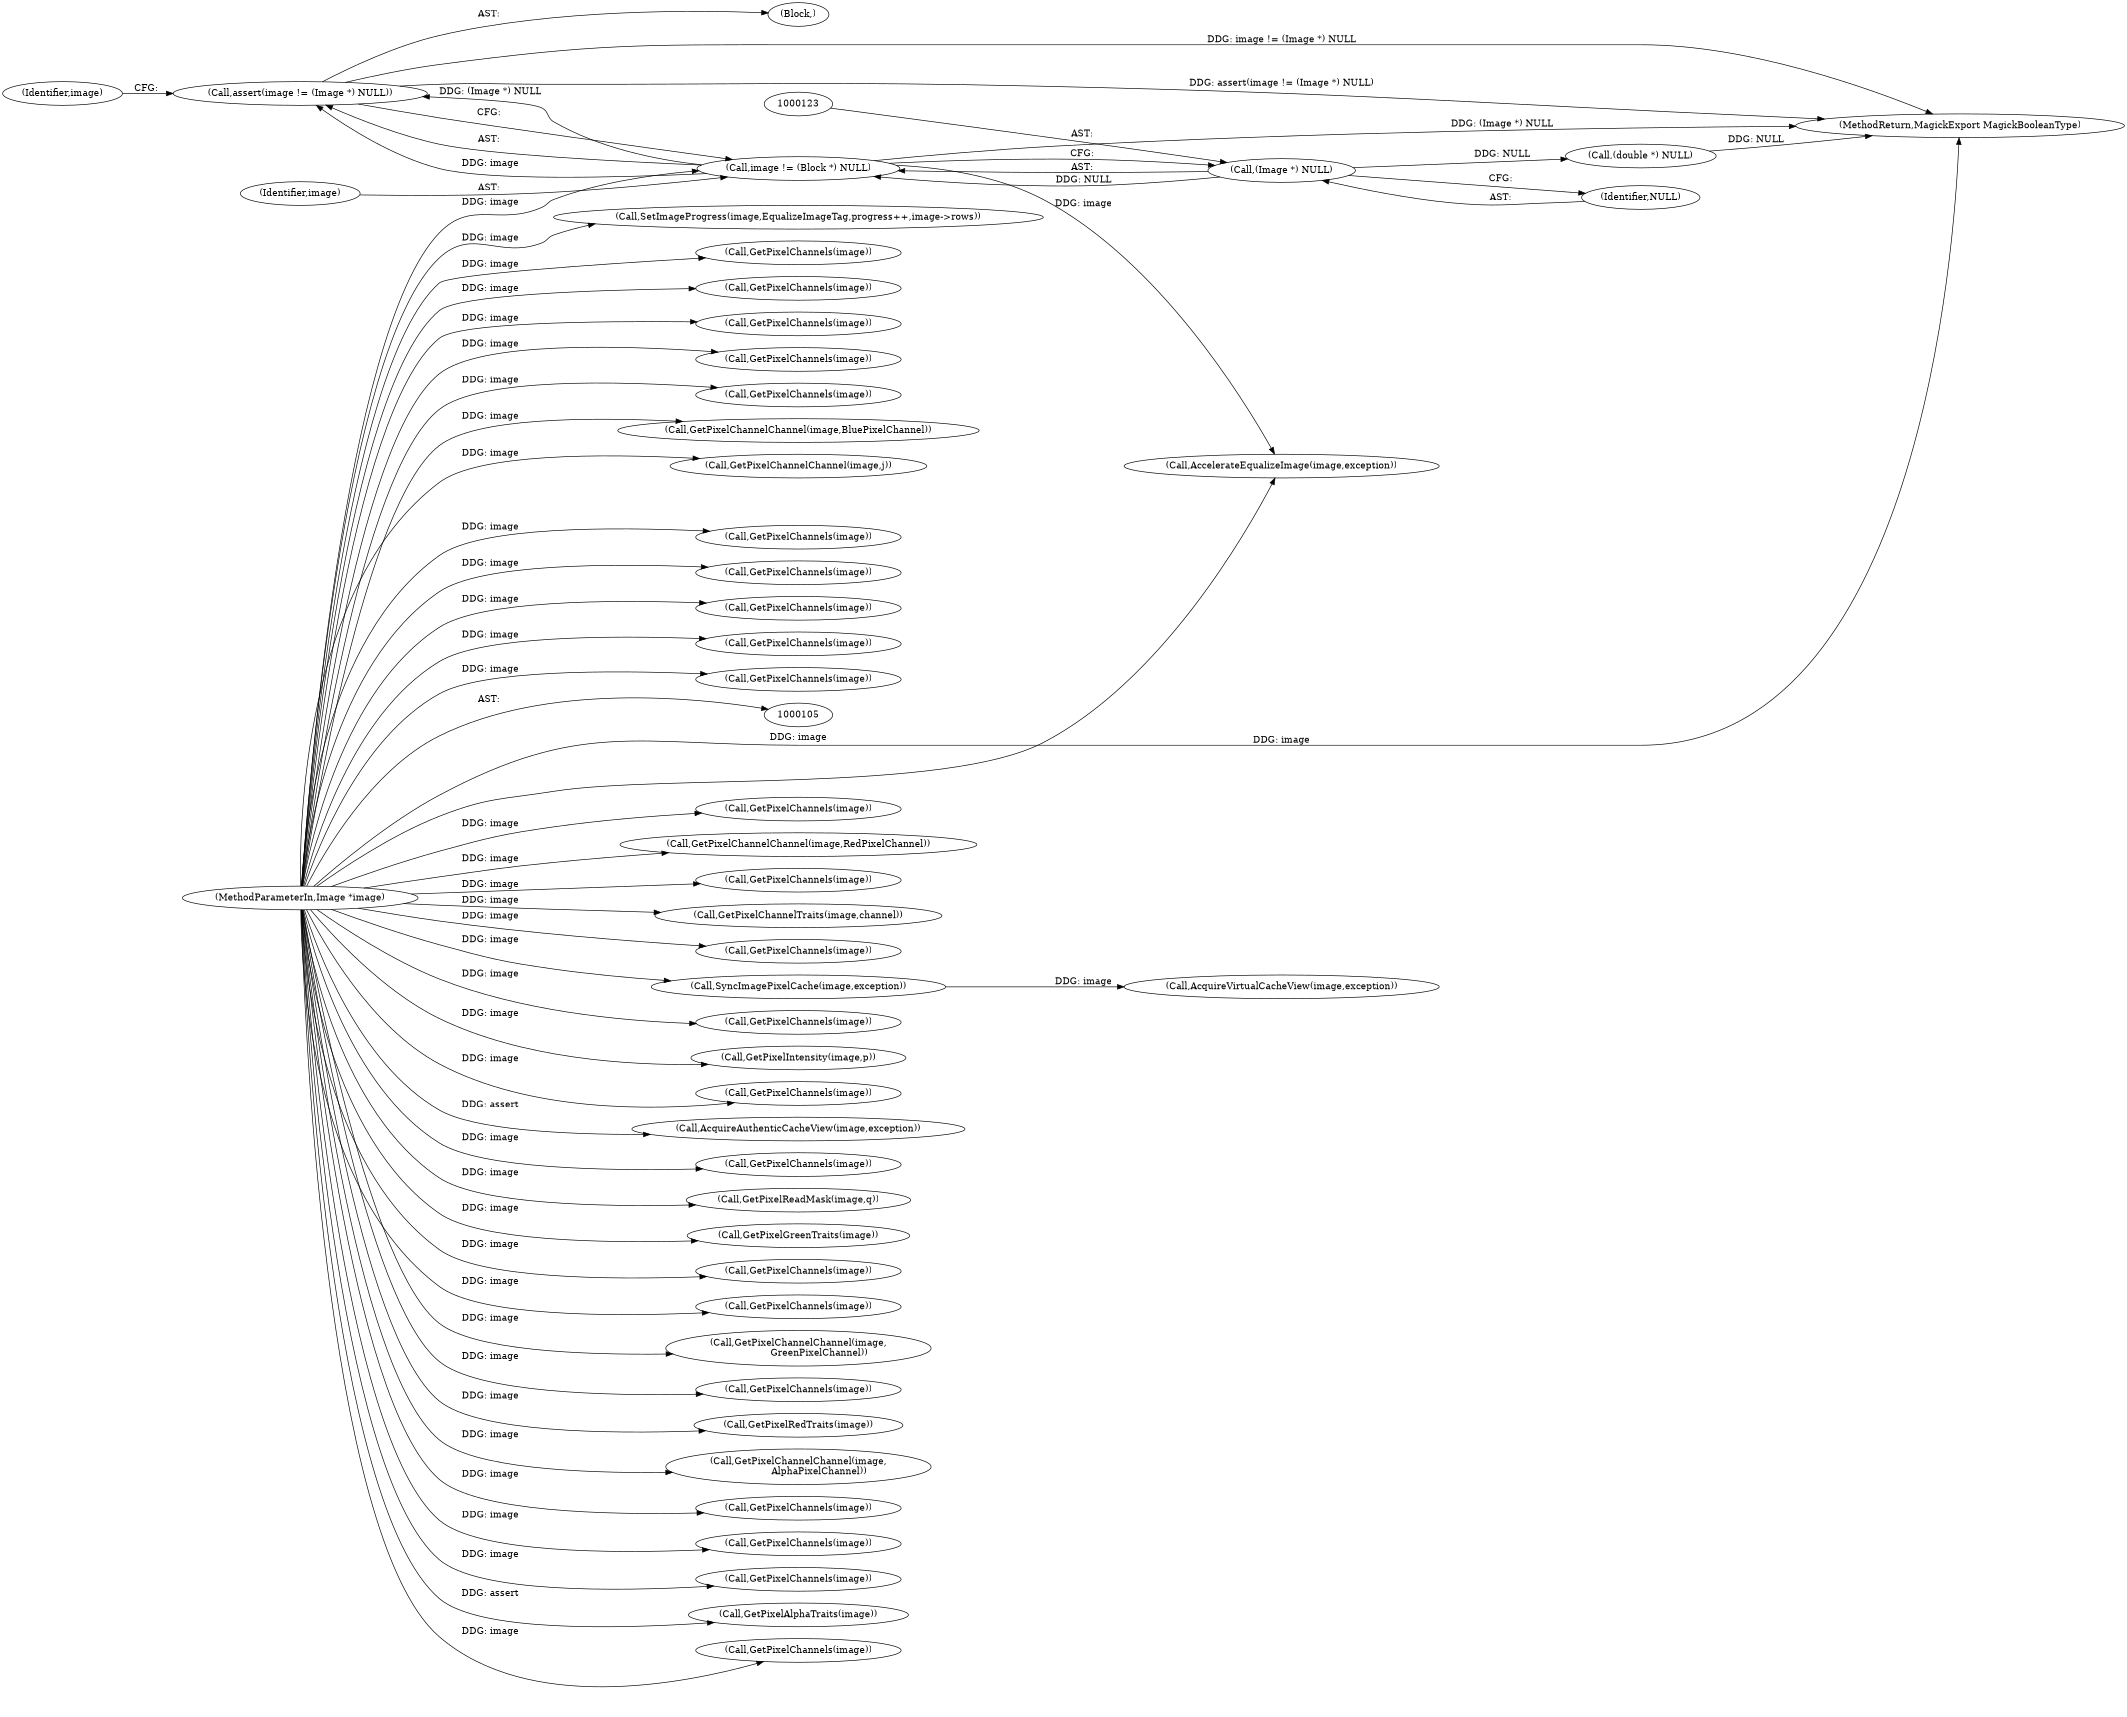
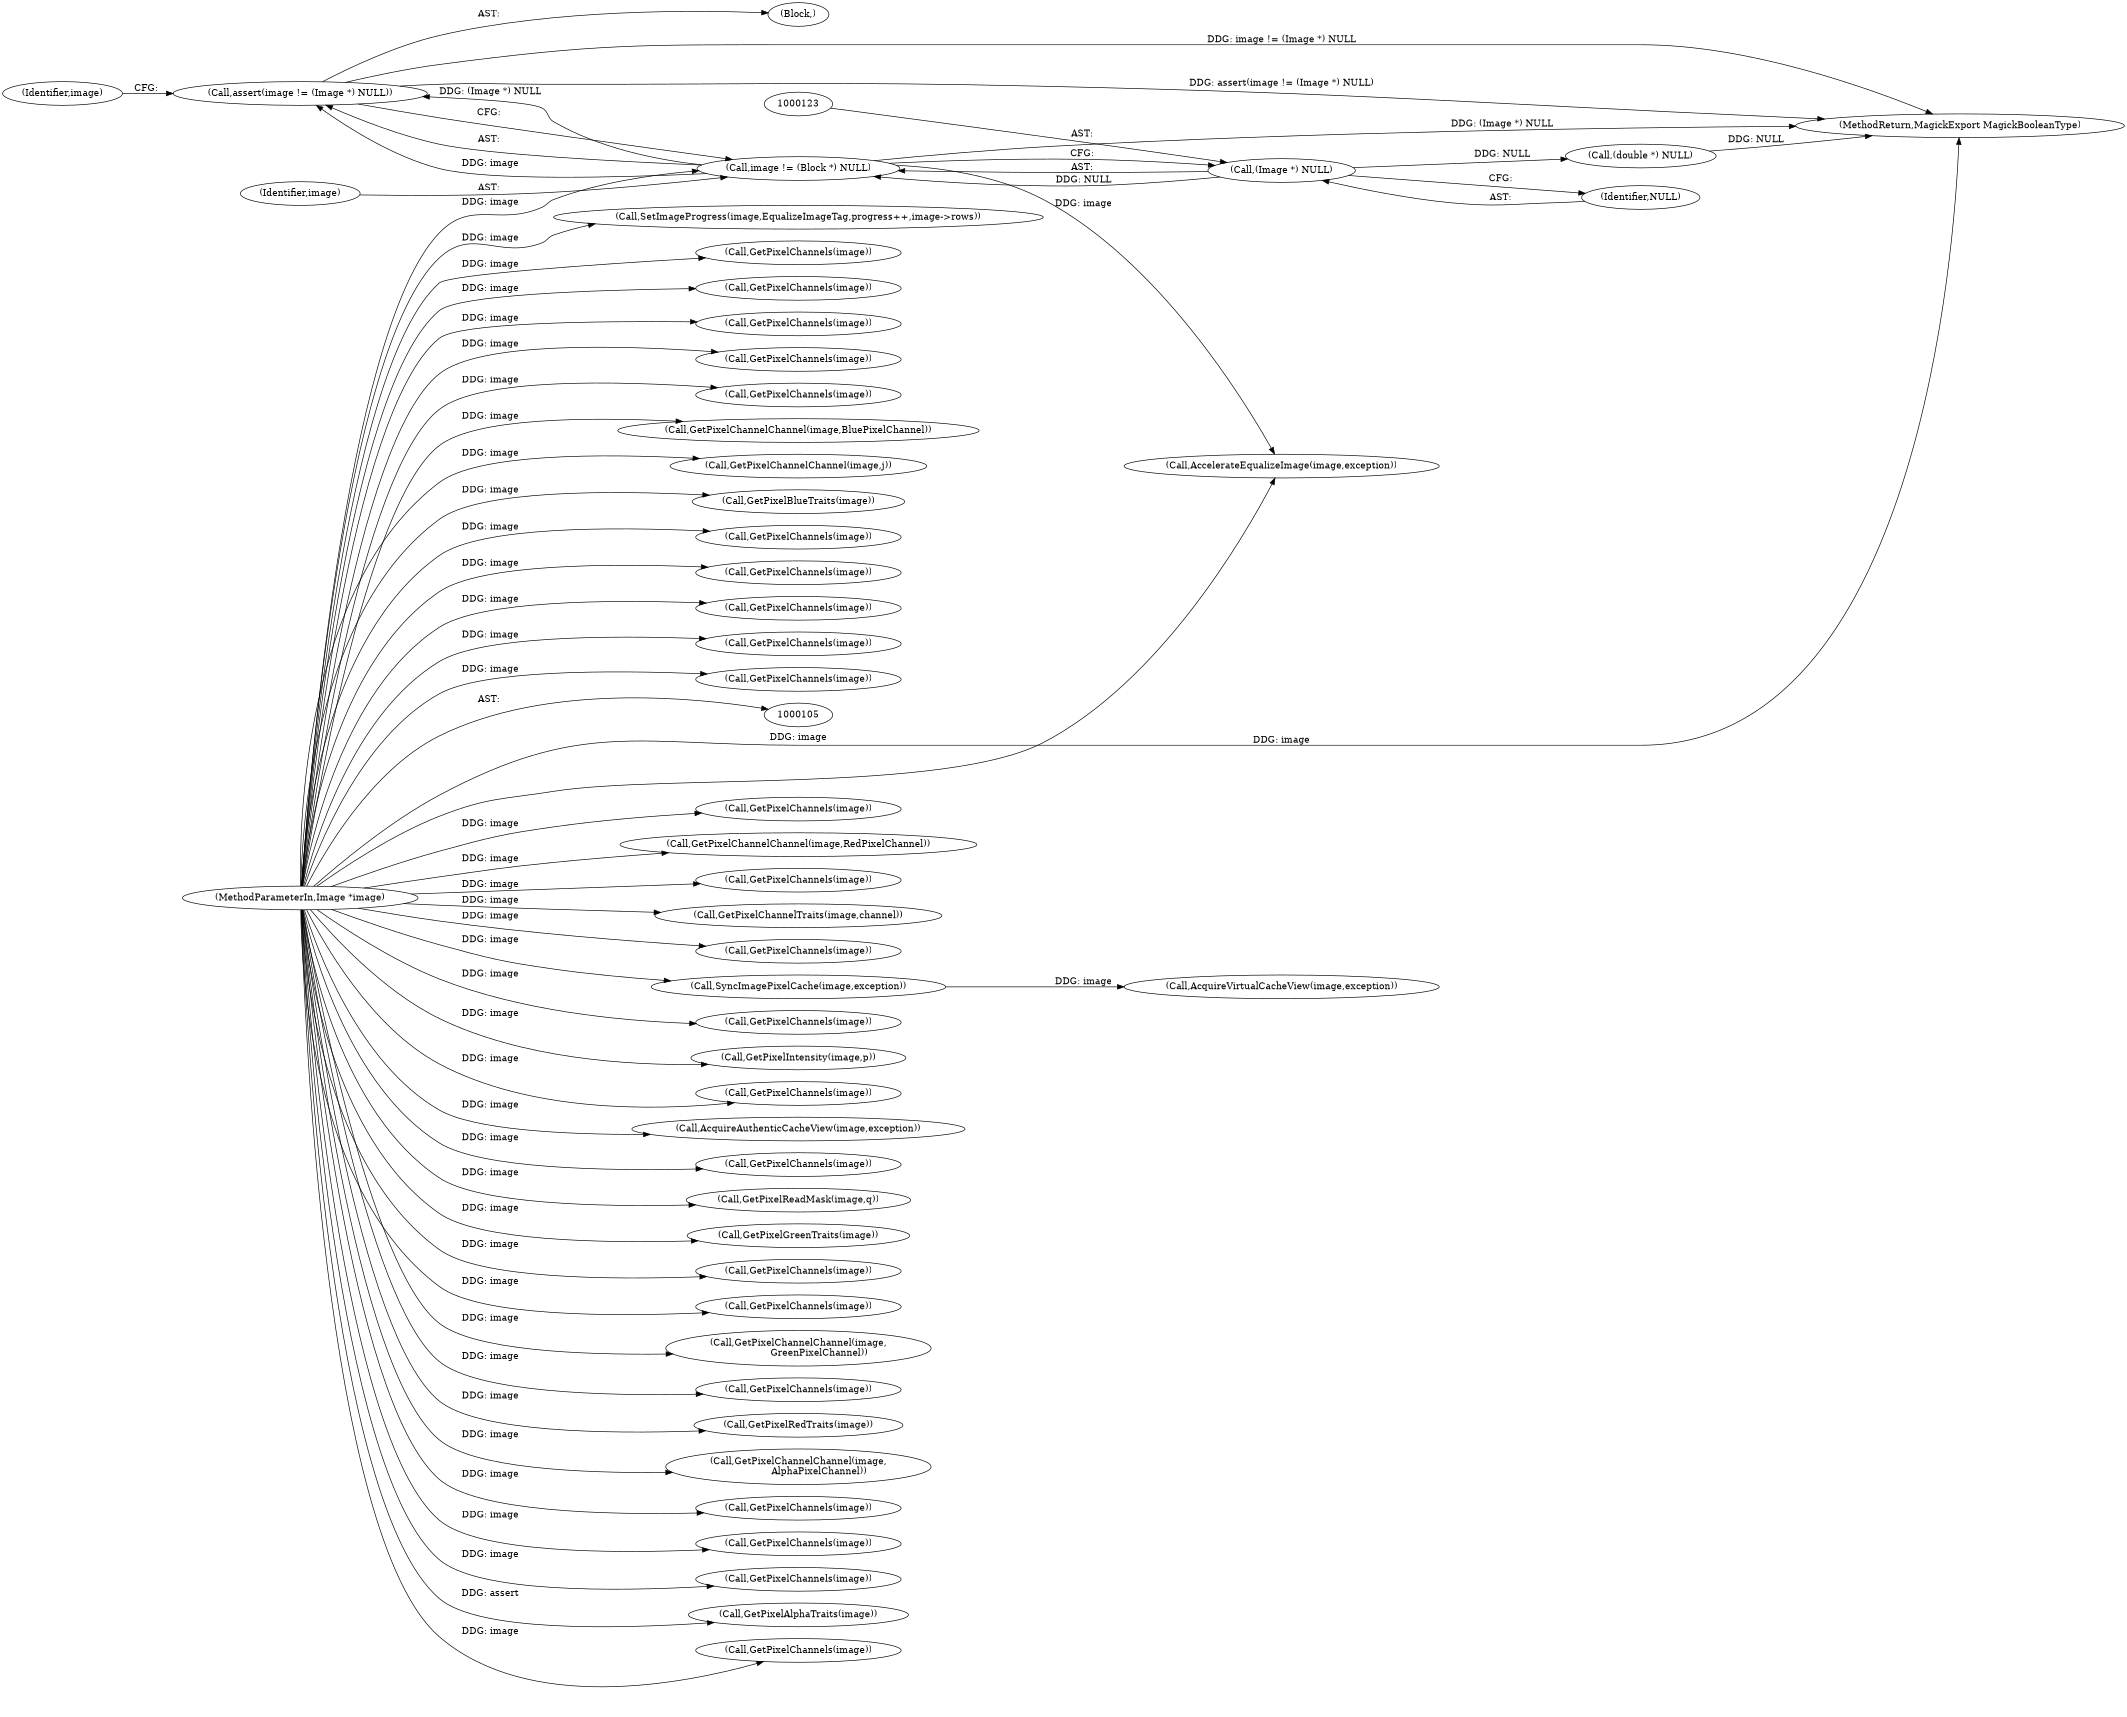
  digraph {
    rankdir=LR
    n1 [label="(Call,assert(image != (Image *) NULL))"]
    n2 [label="(Call,image != (Block *) NULL)"]
    n3 [label="(Block,)"]
    n4 [label="(MethodReturn,MagickExport MagickBooleanType)"]
    n5 [label="(Call,(Image *) NULL)"]
    n6 [label="(Call,AccelerateEqualizeImage(image,exception))"]
    n7 [label="(Call,(double *) NULL)"]
    n8 [label="(Identifier,NULL)"]
    n9 [label="(MethodParameterIn,Image *image)"]
    n10 [label="(Call,GetPixelChannels(image))"]
    n11 [label="(Call,GetPixelChannelChannel(image,RedPixelChannel))"]
    n12 [label="(Call,GetPixelChannels(image))"]
    n13 [label="(Call,GetPixelChannelTraits(image,channel))"]
    n14 [label="(Call,GetPixelChannels(image))"]
    n15 [label="(Call,SyncImagePixelCache(image,exception))"]
    n16 [label="(Call,GetPixelChannels(image))"]
    n17 [label="(Call,GetPixelIntensity(image,p))"]
    n18 [label="(Call,GetPixelChannels(image))"]
    n19 [label="(Call,AcquireAuthenticCacheView(image,exception))"]
    n20 [label="(Call,GetPixelChannels(image))"]
    n21 [label="(Call,GetPixelReadMask(image,q))"]
    n22 [label="(Call,GetPixelGreenTraits(image))"]
    n23 [label="(Call,GetPixelChannels(image))"]
    n24 [label="(Call,GetPixelChannels(image))"]
    n25 [label="(Call,GetPixelChannelChannel(image,\n              GreenPixelChannel))"]
    n26 [label="(Call,GetPixelChannels(image))"]
    n27 [label="(Call,GetPixelRedTraits(image))"]
    n28 [label="(Call,GetPixelChannelChannel(image,\n              AlphaPixelChannel))"]
    n29 [label="(Call,GetPixelChannels(image))"]
    n30 [label="(Call,GetPixelChannels(image))"]
    n31 [label="(Call,GetPixelChannels(image))"]
    n32 [label="(Call,GetPixelAlphaTraits(image))"]
    n33 [label="(Call,GetPixelChannels(image))"]
    n34 [label="(Call,SetImageProgress(image,EqualizeImageTag,progress++,image->rows))"]
    n35 [label="(Call,GetPixelChannels(image))"]
    n36 [label="(Call,GetPixelChannels(image))"]
    n37 [label="(Call,GetPixelChannels(image))"]
    n38 [label="(Call,GetPixelChannels(image))"]
    n39 [label="(Call,GetPixelChannels(image))"]
    n40 [label="(Call,GetPixelChannelChannel(image,BluePixelChannel))"]
    n41 [label="(Call,GetPixelChannelChannel(image,j))"]
+   n42 [label="(Call,GetPixelBlueTraits(image))"]
    n43 [label="(Call,GetPixelChannels(image))"]
    n44 [label="(Call,GetPixelChannels(image))"]
    n45 [label="(Call,GetPixelChannels(image))"]
    n46 [label="(Call,GetPixelChannels(image))"]
    n47 [label="(Call,GetPixelChannels(image))"]
    1000105
    n49 [label="(Call,AcquireVirtualCacheView(image,exception))"]
    n50 [label="(Identifier,image)"]
    n51 [label="(Identifier,image)"]
    1000123
    n1 -> n2 [label="CFG: "]
    n1 -> n3 [label="AST: "]
    n1 -> n4 [label="DDG: image != (Image *) NULL"]
    n1 -> n4 [label="DDG: assert(image != (Image *) NULL)"]
    n2 -> n1 [label="AST: "]
    n2 -> n1 [label="DDG: image"]
    n2 -> n1 [label="DDG: (Image *) NULL"]
    n2 -> n4 [label="DDG: (Image *) NULL"]
    n2 -> n5 [label="CFG: "]
    n2 -> n6 [label="DDG: image"]
    n5 -> n2 [label="AST: "]
    n5 -> n2 [label="DDG: NULL"]
    n5 -> n7 [label="DDG: NULL"]
    n5 -> n8 [label="CFG: "]
    n7 -> n4 [label="DDG: NULL"]
    n8 -> n5 [label="AST: "]
    n9 -> n2 [label="DDG: image"]
    n9 -> n4 [label="DDG: image"]
    n9 -> n6 [label="DDG: image"]
    n9 -> n10 [label="DDG: image"]
    n9 -> n11 [label="DDG: image"]
    n9 -> n12 [label="DDG: image"]
    n9 -> n13 [label="DDG: image"]
    n9 -> n14 [label="DDG: image"]
    n9 -> n15 [label="DDG: image"]
    n9 -> n16 [label="DDG: image"]
    n9 -> n17 [label="DDG: image"]
    n9 -> n18 [label="DDG: image"]
-   n9 -> n19 [label="DDG: assert"]
+   n9 -> n19 [label="DDG: image"]
    n9 -> n20 [label="DDG: image"]
    n9 -> n21 [label="DDG: image"]
    n9 -> n22 [label="DDG: image"]
    n9 -> n23 [label="DDG: image"]
    n9 -> n24 [label="DDG: image"]
    n9 -> n25 [label="DDG: image"]
    n9 -> n26 [label="DDG: image"]
    n9 -> n27 [label="DDG: image"]
    n9 -> n28 [label="DDG: image"]
    n9 -> n29 [label="DDG: image"]
    n9 -> n30 [label="DDG: image"]
    n9 -> n31 [label="DDG: image"]
    n9 -> n32 [label="DDG: assert"]
    n9 -> n33 [label="DDG: image"]
    n9 -> n34 [label="DDG: image"]
    n9 -> n35 [label="DDG: image"]
    n9 -> n36 [label="DDG: image"]
    n9 -> n37 [label="DDG: image"]
    n9 -> n38 [label="DDG: image"]
    n9 -> n39 [label="DDG: image"]
    n9 -> n40 [label="DDG: image"]
    n9 -> n41 [label="DDG: image"]
+   n9 -> n42 [label="DDG: image"]
    n9 -> n43 [label="DDG: image"]
    n9 -> n44 [label="DDG: image"]
    n9 -> n45 [label="DDG: image"]
    n9 -> n46 [label="DDG: image"]
    n9 -> n47 [label="DDG: image"]
    n9 -> 1000105 [label="AST: "]
    n15 -> n49 [label="DDG: image"]
    n50 -> n1 [label="CFG: "]
    n51 -> n2 [label="AST: "]
    1000123 -> n5 [label="AST: "]
  }
